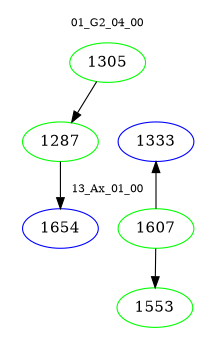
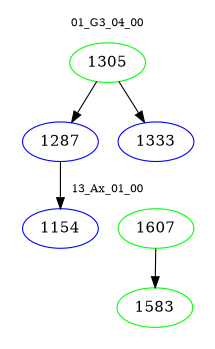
  digraph {
    node [color=green]
    edge [color=black]
    n1 [label=1607]
-   n2 [label=1553]
-   n3 [color=blue label=1654]
+   n2 [label=1583]
+   n3 [color=blue label=1154]
    n4 [label=1305]
-   n5 [label=1287]
+   n5 [color=blue label=1287]
    n6 [color=blue label=1333]
    subgraph cluster_1 {
      color=white
      fontsize=10
      label="13_Ax_01_00"
      n1
      n2
      n3
    }
    subgraph cluster_2 {
      color=white
      fontsize=10
-     label="01_G2_04_00"
+     label="01_G3_04_00"
      n4
      n5
      n6
    }
    n1 -> n2
    n4 -> n5
-   n1 -> n6
+   n4 -> n6
    n5 -> n3
  }
